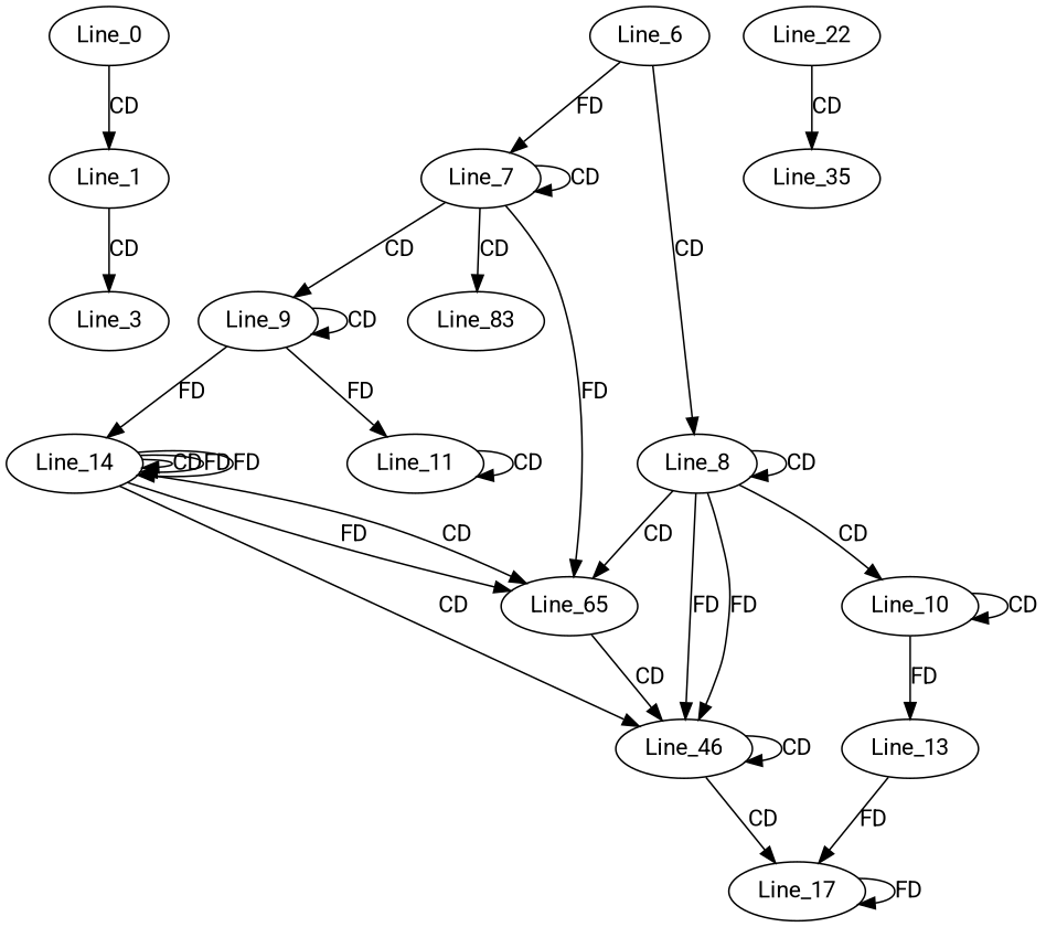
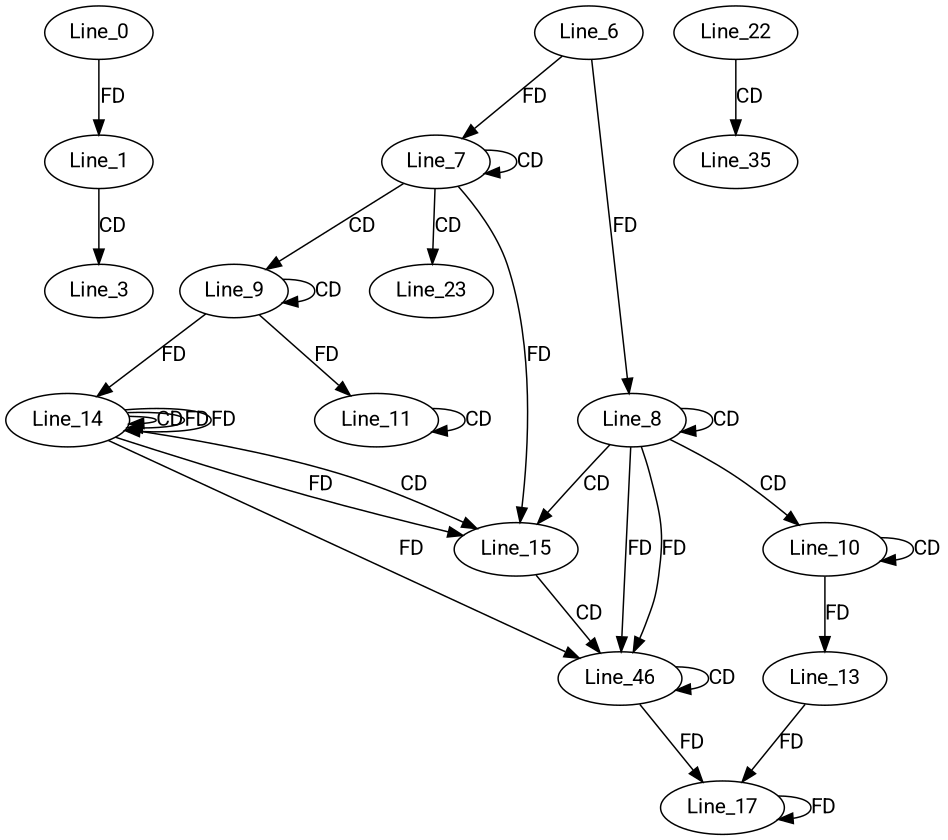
  digraph {
    fontname=Roboto
    node [fontname=Roboto]
    edge [fontname=Roboto]
    Line_0
    Line_1
    Line_3
    Line_7
    Line_9
-   Line_15 [label=Line_65]
-   Line_23 [label=Line_83]
+   Line_15
+   Line_23
    Line_11
    Line_14
    n10 [label=Line_46]
    Line_6
    Line_8
    Line_10
    Line_13
    Line_17
    n16 [label=Line_35]
    Line_22
-   Line_0 -> Line_1 [label=CD]
+   Line_0 -> Line_1 [label=FD]
    Line_1 -> Line_3 [label=CD]
    Line_7 -> Line_7 [label=CD]
    Line_7 -> Line_9 [label=CD]
    Line_7 -> Line_15 [label=FD]
    Line_7 -> Line_23 [label=CD]
    Line_9 -> Line_9 [label=CD]
    Line_9 -> Line_11 [label=FD]
    Line_9 -> Line_14 [label=FD]
    Line_15 -> n10 [label=CD]
    Line_11 -> Line_11 [label=CD]
    Line_14 -> Line_15 [label=CD]
    Line_14 -> Line_15 [label=FD]
    Line_14 -> Line_14 [label=CD]
    Line_14 -> Line_14 [label=FD]
    Line_14 -> Line_14 [label=FD]
-   Line_14 -> n10 [label=CD]
+   Line_14 -> n10 [label=FD]
    n10 -> n10 [label=CD]
-   n10 -> Line_17 [label=CD]
+   n10 -> Line_17 [label=FD]
    Line_6 -> Line_7 [label=FD]
-   Line_6 -> Line_8 [label=CD]
+   Line_6 -> Line_8 [label=FD]
    Line_8 -> Line_15 [label=CD]
    Line_8 -> n10 [label=FD]
    Line_8 -> n10 [label=FD]
    Line_8 -> Line_8 [label=CD]
    Line_8 -> Line_10 [label=CD]
    Line_10 -> Line_10 [label=CD]
    Line_10 -> Line_13 [label=FD]
    Line_13 -> Line_17 [label=FD]
    Line_17 -> Line_17 [label=FD]
    Line_22 -> n16 [label=CD]
  }
